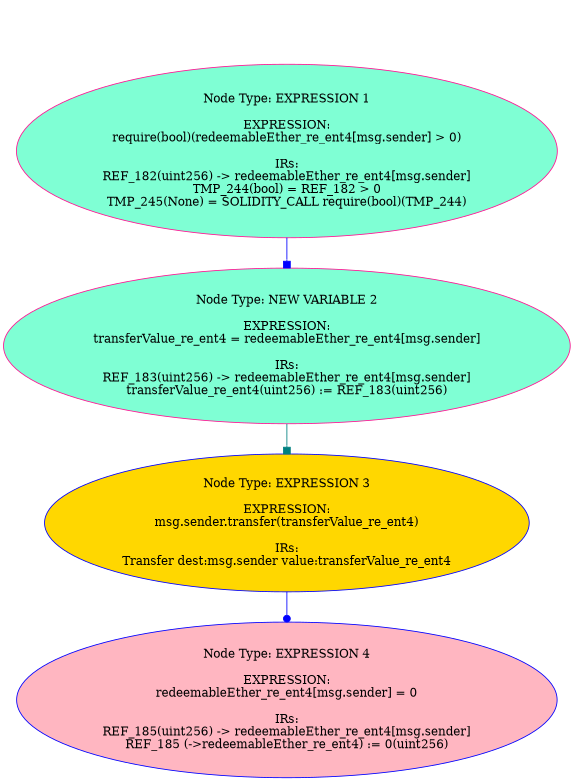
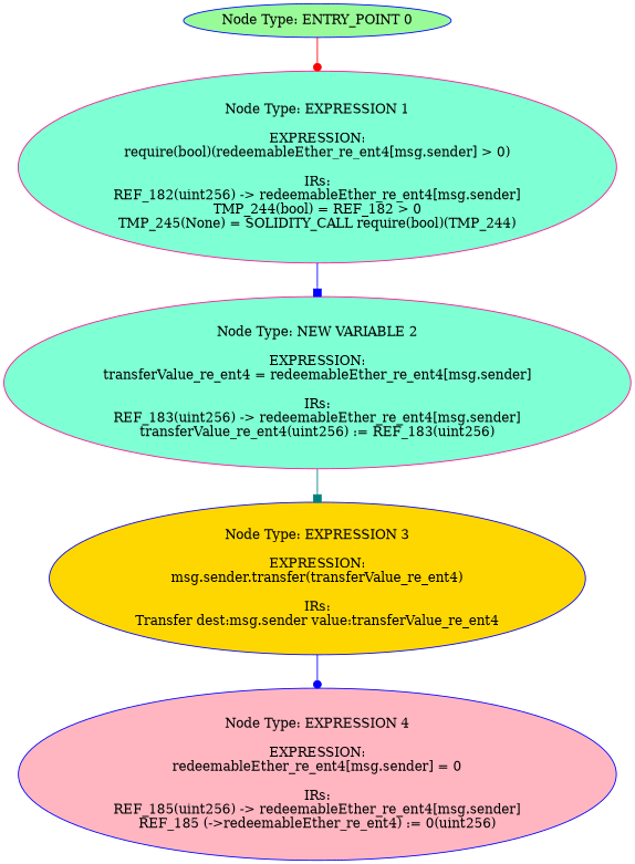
  digraph {
    node [style=filled fillcolor=aquamarine color=blue]
    edge [color=blue arrowhead=dot]
+   n1 [label="Node Type: ENTRY_POINT 0\n" fillcolor=palegreen]
    n2 [label="Node Type: EXPRESSION 1\n\nEXPRESSION:\nrequire(bool)(redeemableEther_re_ent4[msg.sender] > 0)\n\nIRs:\nREF_182(uint256) -> redeemableEther_re_ent4[msg.sender]\nTMP_244(bool) = REF_182 > 0\nTMP_245(None) = SOLIDITY_CALL require(bool)(TMP_244)" color=deeppink]
    n3 [label="Node Type: NEW VARIABLE 2\n\nEXPRESSION:\ntransferValue_re_ent4 = redeemableEther_re_ent4[msg.sender]\n\nIRs:\nREF_183(uint256) -> redeemableEther_re_ent4[msg.sender]\ntransferValue_re_ent4(uint256) := REF_183(uint256)" color=deeppink]
    n4 [label="Node Type: EXPRESSION 3\n\nEXPRESSION:\nmsg.sender.transfer(transferValue_re_ent4)\n\nIRs:\nTransfer dest:msg.sender value:transferValue_re_ent4" fillcolor=gold]
    n5 [label="Node Type: EXPRESSION 4\n\nEXPRESSION:\nredeemableEther_re_ent4[msg.sender] = 0\n\nIRs:\nREF_185(uint256) -> redeemableEther_re_ent4[msg.sender]\nREF_185 (->redeemableEther_re_ent4) := 0(uint256)" fillcolor=lightpink]
+   n1 -> n2 [color=red]
    n2 -> n3 [arrowhead=box]
    n3 -> n4 [color=teal arrowhead=box]
    n4 -> n5
  }
